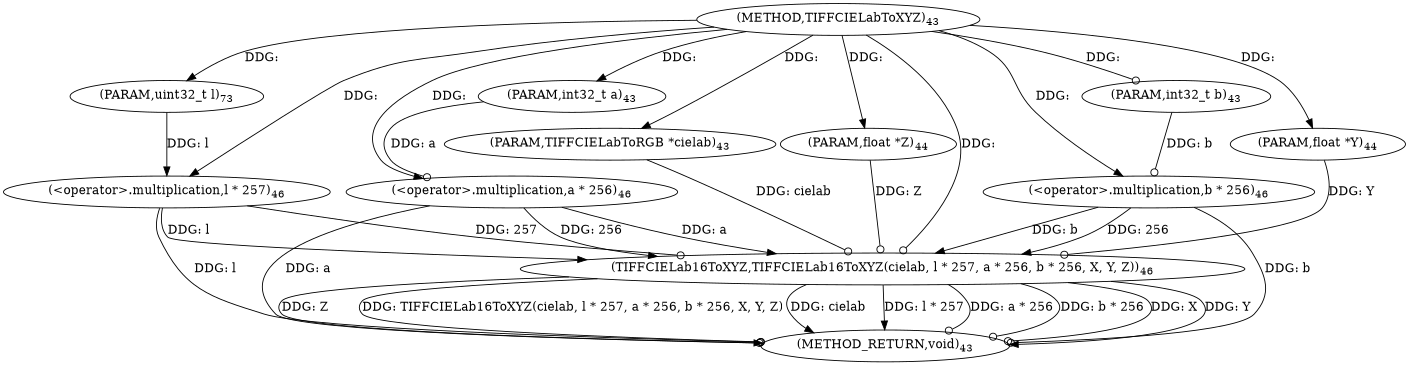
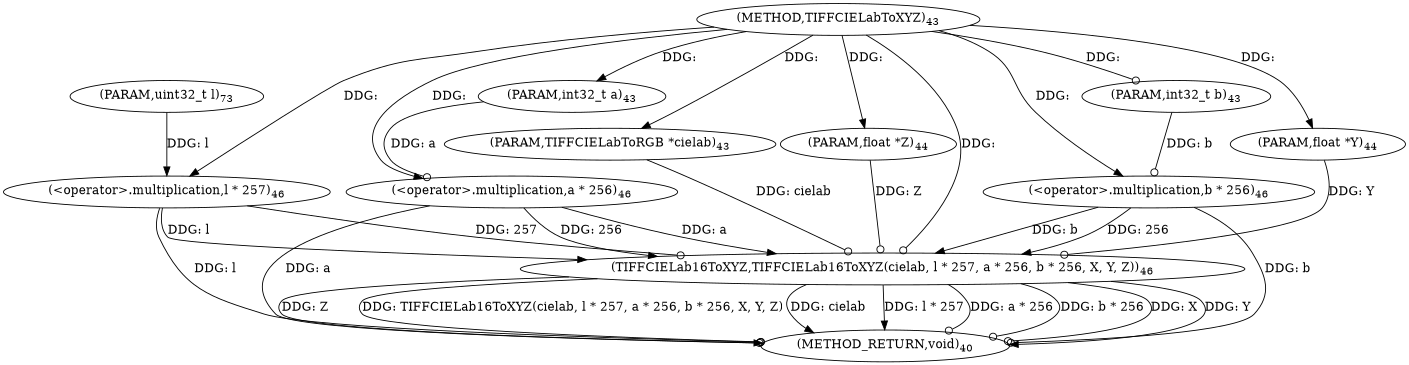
  digraph {
    edge [arrowhead=normal]
    n1 [label=<(METHOD,TIFFCIELabToXYZ)<SUB>43</SUB>>]
    n2 [label=<(PARAM,TIFFCIELabToRGB *cielab)<SUB>43</SUB>>]
    n3 [label=<(PARAM,uint32_t l)<SUB>73</SUB>>]
    n4 [label=<(PARAM,int32_t a)<SUB>43</SUB>>]
    n5 [label=<(PARAM,int32_t b)<SUB>43</SUB>>]
    n6 [label=<(PARAM,float *Y)<SUB>44</SUB>>]
    n7 [label=<(PARAM,float *Z)<SUB>44</SUB>>]
    n8 [label=<(TIFFCIELab16ToXYZ,TIFFCIELab16ToXYZ(cielab, l * 257, a * 256, b * 256, X, Y, Z))<SUB>46</SUB>>]
    n9 [label=<(&lt;operator&gt;.multiplication,l * 257)<SUB>46</SUB>>]
    n10 [label=<(&lt;operator&gt;.multiplication,a * 256)<SUB>46</SUB>>]
    n11 [label=<(&lt;operator&gt;.multiplication,b * 256)<SUB>46</SUB>>]
-   n12 [label=<(METHOD_RETURN,void)<SUB>43</SUB>>]
+   n12 [label=<(METHOD_RETURN,void)<SUB>40</SUB>>]
    n1 -> n2 [label="DDG: "]
-   n1 -> n3 [label="DDG: "]
    n1 -> n4 [label="DDG: "]
    n1 -> n5 [arrowhead=odot label="DDG: "]
    n1 -> n6 [label="DDG: "]
    n1 -> n7 [label="DDG: "]
    n1 -> n8 [arrowhead=odot label="DDG: "]
    n1 -> n9 [label="DDG: "]
    n1 -> n10 [label="DDG: "]
    n1 -> n11 [label="DDG: "]
    n2 -> n8 [arrowhead=odot label="DDG: cielab"]
    n3 -> n9 [label="DDG: l"]
    n4 -> n10 [arrowhead=odot label="DDG: a"]
    n5 -> n11 [arrowhead=odot label="DDG: b"]
    n6 -> n8 [arrowhead=odot label="DDG: Y"]
    n7 -> n8 [arrowhead=odot label="DDG: Z"]
    n8 -> n12 [label="DDG: cielab"]
    n8 -> n12 [label="DDG: l * 257"]
    n8 -> n12 [arrowhead=odot label="DDG: a * 256"]
    n8 -> n12 [arrowhead=odot label="DDG: b * 256"]
    n8 -> n12 [arrowhead=odot label="DDG: X"]
    n8 -> n12 [label="DDG: Y"]
    n8 -> n12 [arrowhead=odot label="DDG: Z"]
    n8 -> n12 [arrowhead=odot label="DDG: TIFFCIELab16ToXYZ(cielab, l * 257, a * 256, b * 256, X, Y, Z)"]
    n9 -> n8 [label="DDG: l"]
    n9 -> n8 [arrowhead=odot label="DDG: 257"]
    n9 -> n12 [arrowhead=odot label="DDG: l"]
    n10 -> n8 [label="DDG: a"]
    n10 -> n8 [label="DDG: 256"]
    n10 -> n12 [label="DDG: a"]
    n11 -> n8 [label="DDG: b"]
    n11 -> n8 [label="DDG: 256"]
    n11 -> n12 [arrowhead=odot label="DDG: b"]
  }
